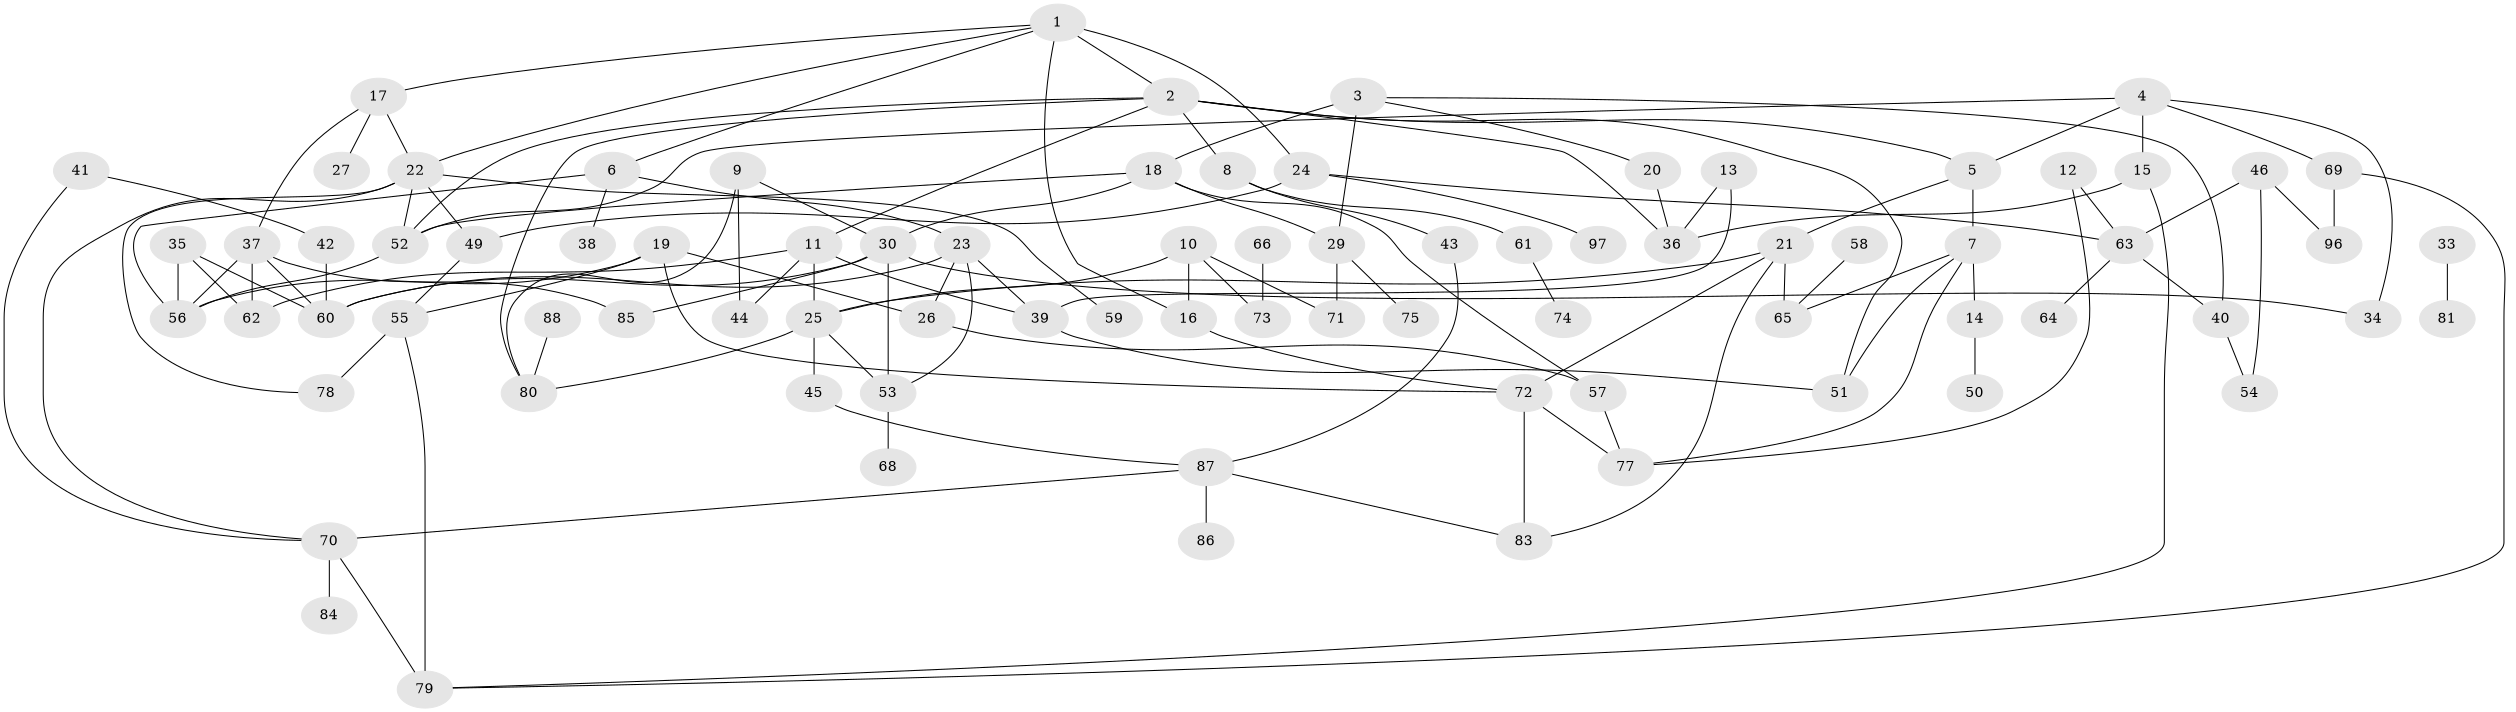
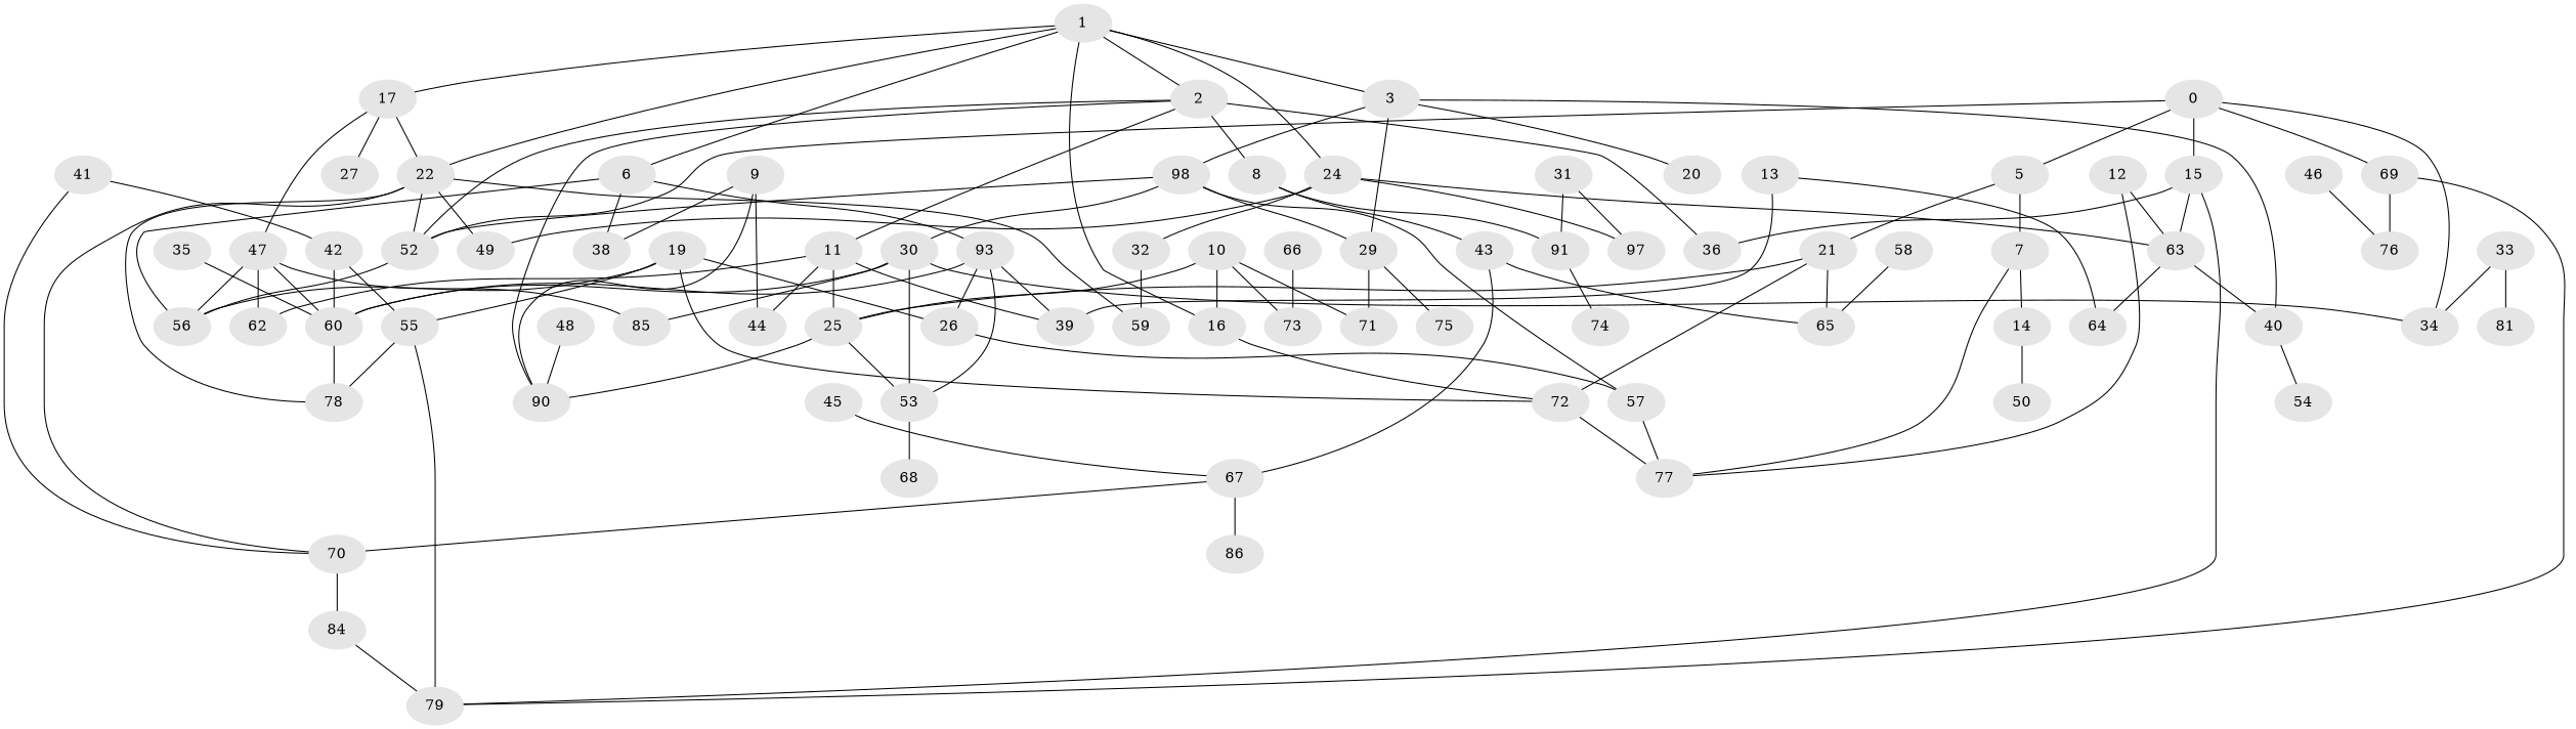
  graph {
    node [color=gray90 style=filled]
    edge [weight=1.0]
    1
    2
    3
    6
    16
    17
    22
    24
    5
    8
    11
    36
-   51
    52
-   80
-   18
+   80 [label=90]
+   18 [label=98]
    20
    29
    40
-   23
+   23 [label=93]
    38
    56
    72
    27
-   47 [label=37]
+   47
    49
    59
    70
    78
    63
+   32
    n32 [label=97]
    7
    21
    43
-   61
+   61 [label=91]
    44
    25
    39
    62
    30
    57
    71
    75
    54
-   4
+   4 [label=0]
    15
    34
    69
    79
-   76 [label=96]
+   76
    77
    14
    65
-   83
    53
    26
    60
    50
-   67 [label=87]
+   67
    68
    74
    9
    85
    10
    73
    45
    12
    64
    13
    19
    55
    84
    41
    42
+   31
    33
    81
    35
    66
    n81 [label=86]
    46
-   48 [label=88]
+   48
    58
    1 -- 2
+   1 -- 3
    1 -- 6
    1 -- 16
    1 -- 17
    1 -- 22
    1 -- 24
-   2 -- 5
    2 -- 8
    2 -- 11
    2 -- 36
-   2 -- 51
    2 -- 52
    2 -- 80
    3 -- 18
    3 -- 20
    3 -- 29
    3 -- 40
    6 -- 23
    6 -- 38
    6 -- 56
    16 -- 72
    17 -- 22
    17 -- 27
    17 -- 47
    22 -- 52
    22 -- 49
    22 -- 59
    22 -- 70
    22 -- 78
    24 -- 49
    24 -- 63
+   24 -- 32 [weight=2.0]
    24 -- n32
    5 -- 7
    5 -- 21
    8 -- 43
    8 -- 61
    11 -- 44
    11 -- 25
    11 -- 39
    11 -- 62
    52 -- 56
    18 -- 52
    18 -- 29
    18 -- 30
    18 -- 57
-   20 -- 36
    29 -- 71
    29 -- 75
    40 -- 54
    23 -- 39
    23 -- 53
    23 -- 26
    23 -- 60 [weight=2.0]
    72 -- 77
-   72 -- 83
    47 -- 56
    47 -- 62
    47 -- 60
    47 -- 85
-   49 -- 55
-   70 -- 79
+   42 -- 55
+   84 -- 79
    70 -- 84
    63 -- 40
    63 -- 64
-   7 -- 51
+   32 -- 59
    7 -- 77
    7 -- 14
    21 -- 72
    21 -- 25
    21 -- 65
-   21 -- 83
-   7 -- 65
+   43 -- 65
    43 -- 67
    61 -- 74
    25 -- 80
    25 -- 53
-   25 -- 45
-   39 -- 51
    30 -- 34
    30 -- 53
    30 -- 60
    30 -- 85
    57 -- 77
    4 -- 5
    4 -- 52
    4 -- 15
    4 -- 34
    4 -- 69
    15 -- 36
    15 -- 79
    69 -- 79
    69 -- 76
    14 -- 50
    53 -- 68
    26 -- 57
+   60 -- 78
    67 -- 70
-   67 -- 83
    67 -- n81
    9 -- 80
    9 -- 44
-   9 -- 30
+   9 -- 38
    10 -- 16
    10 -- 25
    10 -- 71
    10 -- 73
    45 -- 67
    12 -- 63
    12 -- 77
    13 -- 39
-   13 -- 36
+   13 -- 64
    19 -- 56
    19 -- 72
    19 -- 26
    19 -- 55
    55 -- 78
    55 -- 79
    41 -- 70
    41 -- 42
    42 -- 60
+   31 -- n32
+   31 -- 61
+   33 -- 34
    33 -- 81
-   35 -- 56
-   35 -- 62
    35 -- 60
    66 -- 73
-   46 -- 63
-   46 -- 54
+   15 -- 63
    46 -- 76
    48 -- 80
    58 -- 65
  }
